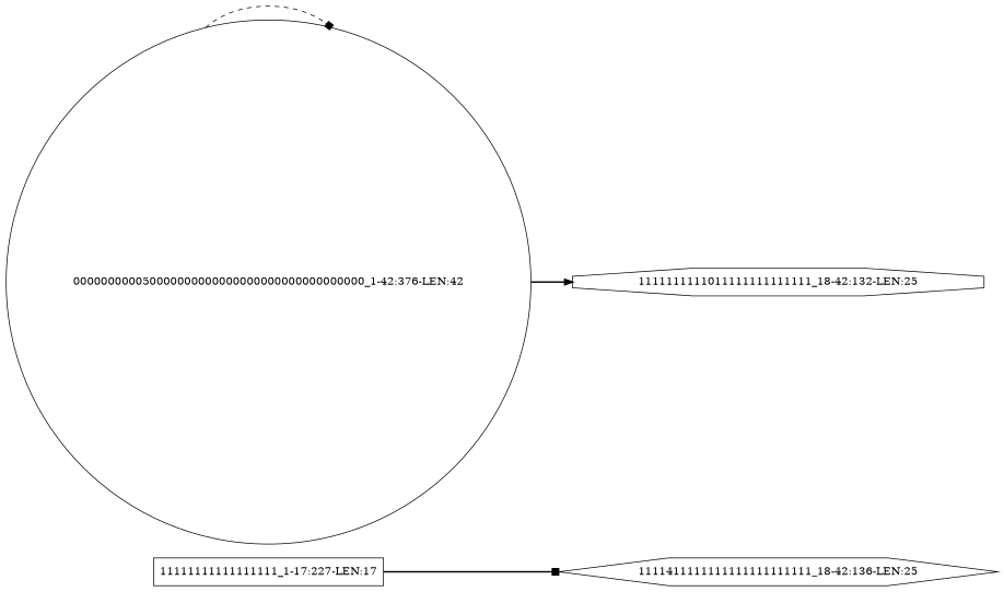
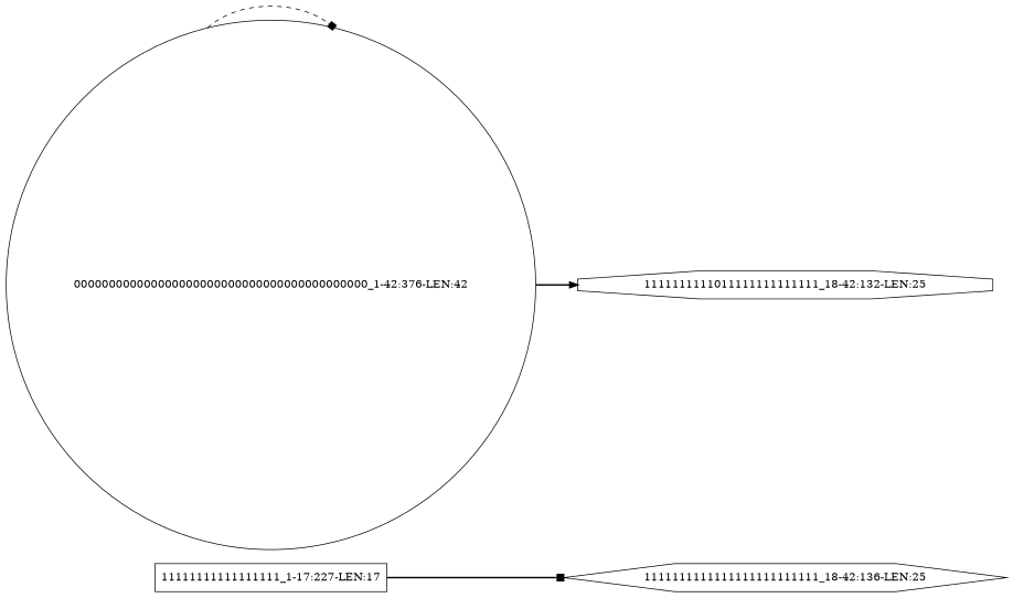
  digraph {
    rankdir=LR
    edge [arrowhead=box style=bold]
    "11111111111111111_1-17:227-LEN:17" [shape=box]
-   "1111111111111111111111111_18-42:136-LEN:25" [shape=hexagon label="1111411111111111111111111_18-42:136-LEN:25"]
+   "1111111111111111111111111_18-42:136-LEN:25" [shape=hexagon]
    "1111111111011111111111111_18-42:132-LEN:25" [shape=octagon]
-   "000000000000000000000000000000000000000000_1-42:376-LEN:42" [shape=circle label="000000000050000000000000000000000000000000_1-42:376-LEN:42"]
+   "000000000000000000000000000000000000000000_1-42:376-LEN:42" [shape=circle]
    "11111111111111111_1-17:227-LEN:17" -> "1111111111111111111111111_18-42:136-LEN:25"
    "000000000000000000000000000000000000000000_1-42:376-LEN:42" -> "1111111111011111111111111_18-42:132-LEN:25" [arrowhead=normal]
    "000000000000000000000000000000000000000000_1-42:376-LEN:42" -> "000000000000000000000000000000000000000000_1-42:376-LEN:42" [style=dashed]
  }
